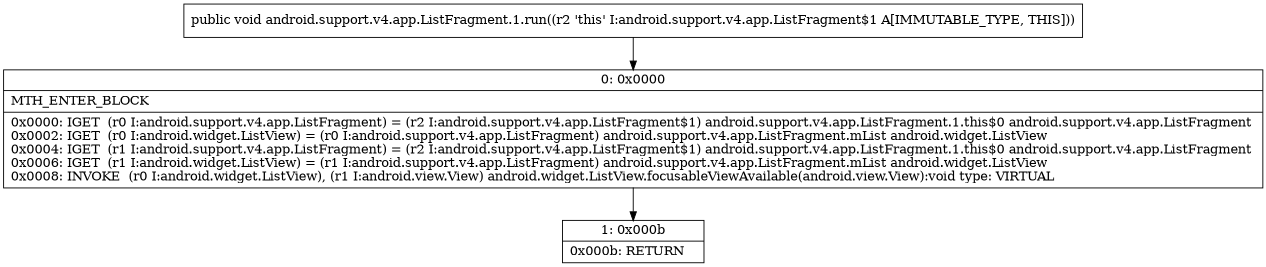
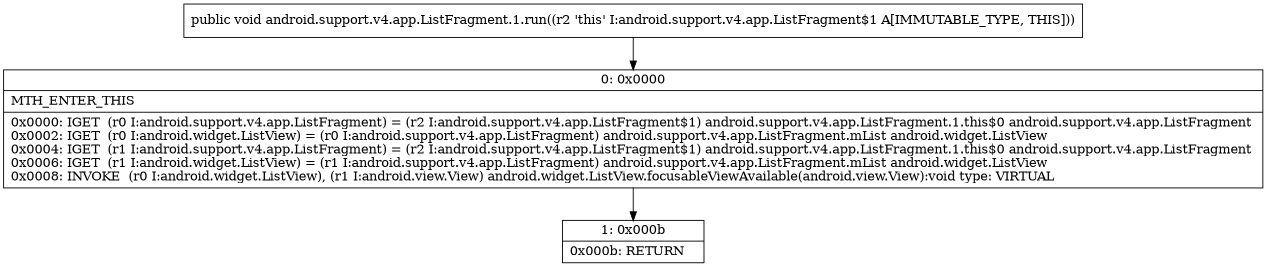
  digraph {
    node [shape=record]
-   n1 [label="{0\:\ 0x0000|MTH_ENTER_BLOCK\l|0x0000: IGET  (r0 I:android.support.v4.app.ListFragment) = (r2 I:android.support.v4.app.ListFragment$1) android.support.v4.app.ListFragment.1.this$0 android.support.v4.app.ListFragment \l0x0002: IGET  (r0 I:android.widget.ListView) = (r0 I:android.support.v4.app.ListFragment) android.support.v4.app.ListFragment.mList android.widget.ListView \l0x0004: IGET  (r1 I:android.support.v4.app.ListFragment) = (r2 I:android.support.v4.app.ListFragment$1) android.support.v4.app.ListFragment.1.this$0 android.support.v4.app.ListFragment \l0x0006: IGET  (r1 I:android.widget.ListView) = (r1 I:android.support.v4.app.ListFragment) android.support.v4.app.ListFragment.mList android.widget.ListView \l0x0008: INVOKE  (r0 I:android.widget.ListView), (r1 I:android.view.View) android.widget.ListView.focusableViewAvailable(android.view.View):void type: VIRTUAL \l}"]
+   n1 [label="{0\:\ 0x0000|MTH_ENTER_THIS\l|0x0000: IGET  (r0 I:android.support.v4.app.ListFragment) = (r2 I:android.support.v4.app.ListFragment$1) android.support.v4.app.ListFragment.1.this$0 android.support.v4.app.ListFragment \l0x0002: IGET  (r0 I:android.widget.ListView) = (r0 I:android.support.v4.app.ListFragment) android.support.v4.app.ListFragment.mList android.widget.ListView \l0x0004: IGET  (r1 I:android.support.v4.app.ListFragment) = (r2 I:android.support.v4.app.ListFragment$1) android.support.v4.app.ListFragment.1.this$0 android.support.v4.app.ListFragment \l0x0006: IGET  (r1 I:android.widget.ListView) = (r1 I:android.support.v4.app.ListFragment) android.support.v4.app.ListFragment.mList android.widget.ListView \l0x0008: INVOKE  (r0 I:android.widget.ListView), (r1 I:android.view.View) android.widget.ListView.focusableViewAvailable(android.view.View):void type: VIRTUAL \l}"]
    n2 [label="{1\:\ 0x000b|0x000b: RETURN   \l}"]
    n3 [label="{public void android.support.v4.app.ListFragment.1.run((r2 'this' I:android.support.v4.app.ListFragment$1 A[IMMUTABLE_TYPE, THIS])) }"]
    n1 -> n2
    n3 -> n1
  }
